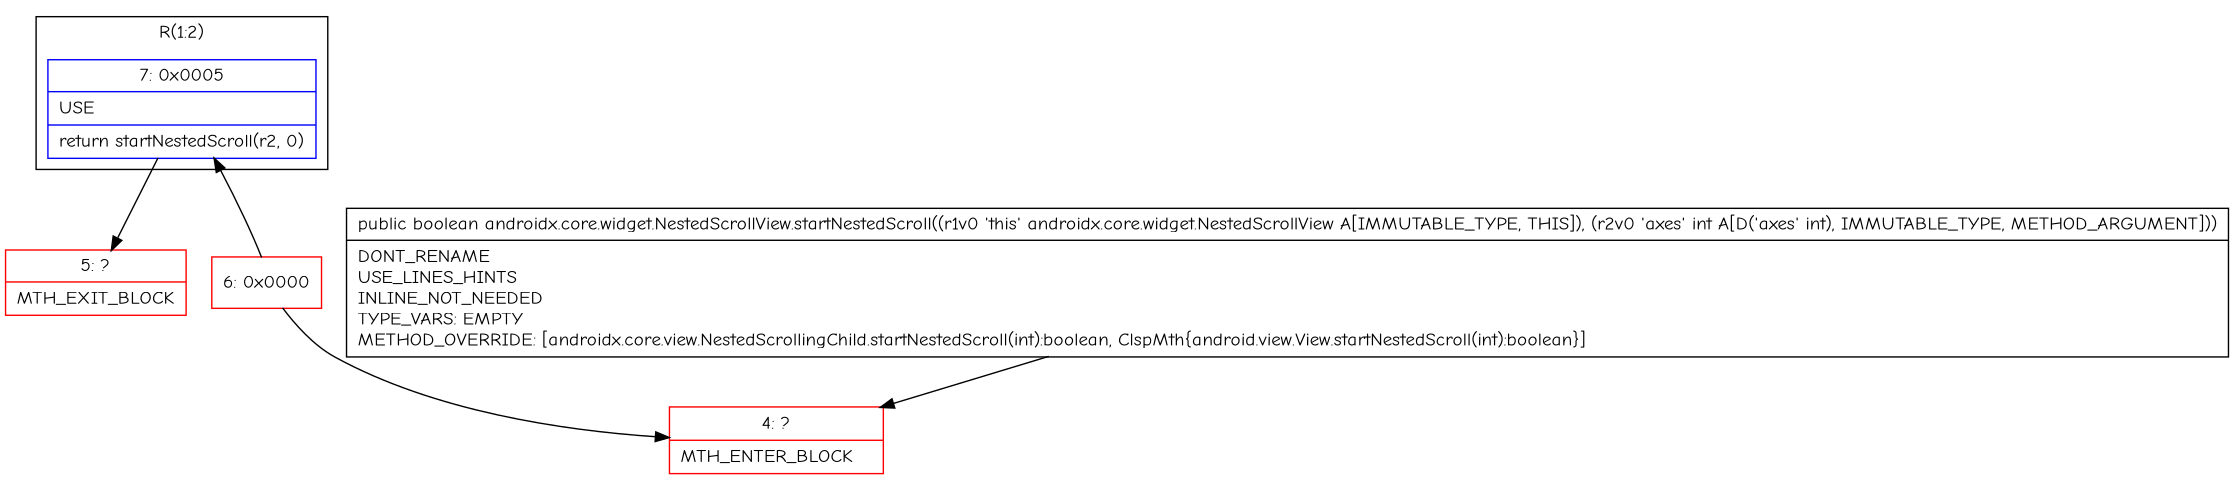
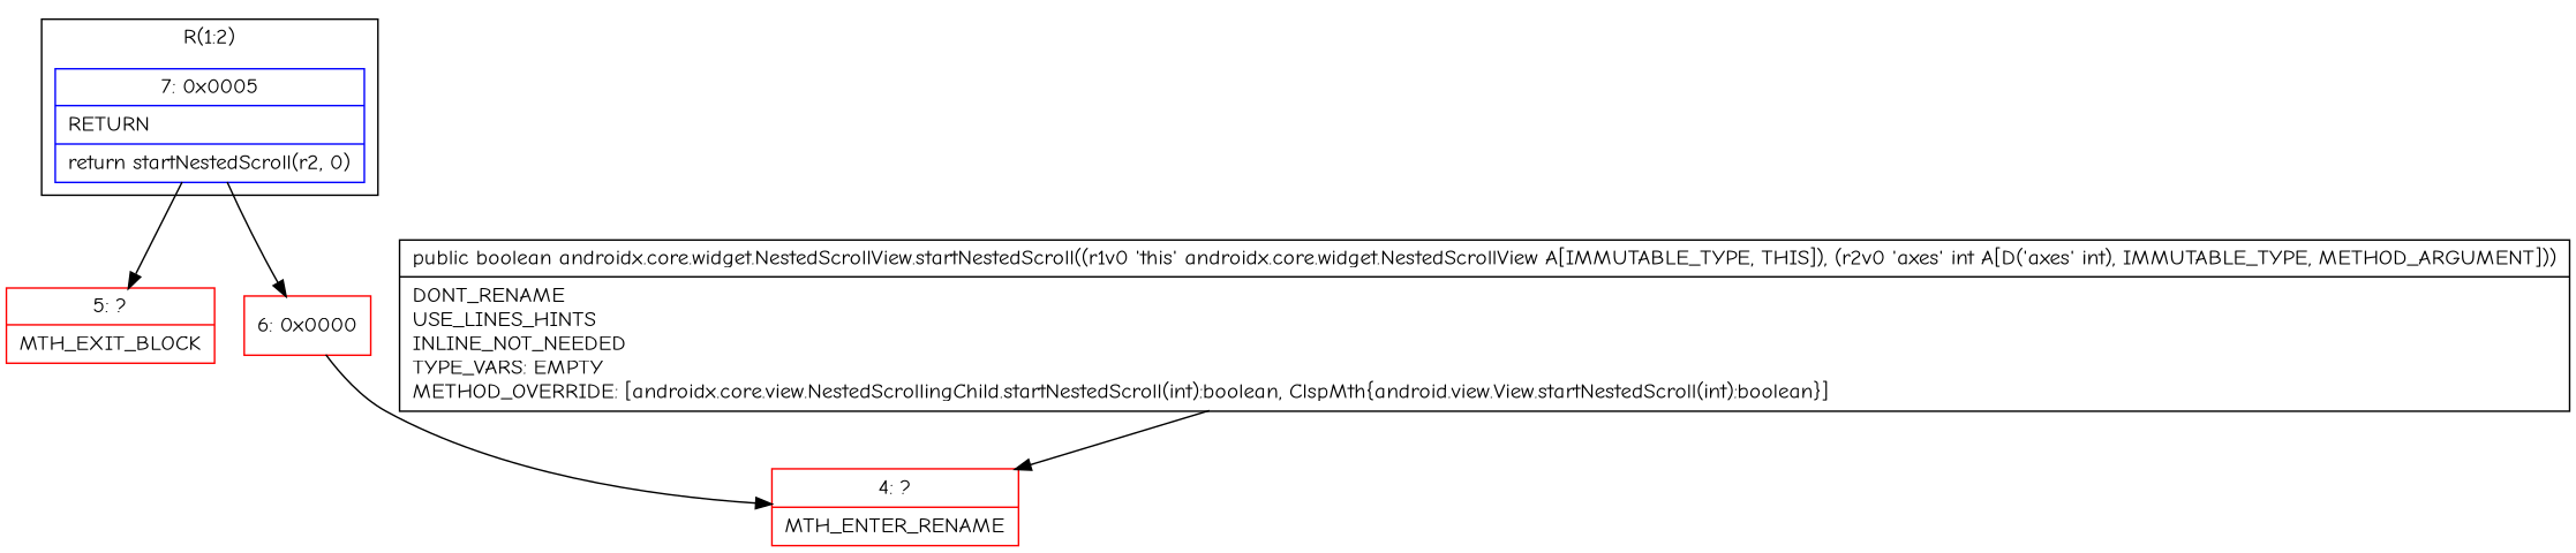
  digraph {
    fontname="Comic Neue"
    node [color=red fontname="Comic Neue" shape=record]
    edge [fontname="Comic Neue"]
-   n1 [color=blue label="{7\:\ 0x0005|USE\l|return startNestedScroll(r2, 0)\l}"]
+   n1 [color=blue label="{7\:\ 0x0005|RETURN\l|return startNestedScroll(r2, 0)\l}"]
    n2 [label="{5\:\ ?|MTH_EXIT_BLOCK\l}"]
-   n3 [label="{4\:\ ?|MTH_ENTER_BLOCK\l}"]
+   n3 [label="{4\:\ ?|MTH_ENTER_RENAME\l}"]
    n4 [label="{6\:\ 0x0000}"]
    n5 [label="{public boolean androidx.core.widget.NestedScrollView.startNestedScroll((r1v0 'this' androidx.core.widget.NestedScrollView A[IMMUTABLE_TYPE, THIS]), (r2v0 'axes' int A[D('axes' int), IMMUTABLE_TYPE, METHOD_ARGUMENT]))  | DONT_RENAME\lUSE_LINES_HINTS\lINLINE_NOT_NEEDED\lTYPE_VARS: EMPTY\lMETHOD_OVERRIDE: [androidx.core.view.NestedScrollingChild.startNestedScroll(int):boolean, ClspMth\{android.view.View.startNestedScroll(int):boolean\}]\l}" color=""]
    subgraph cluster_1 {
      label="R(1:2)"
      n1
    }
    n1 -> n2
-   n4 -> n1
+   n1 -> n4
    n4 -> n3
    n5 -> n3
  }
